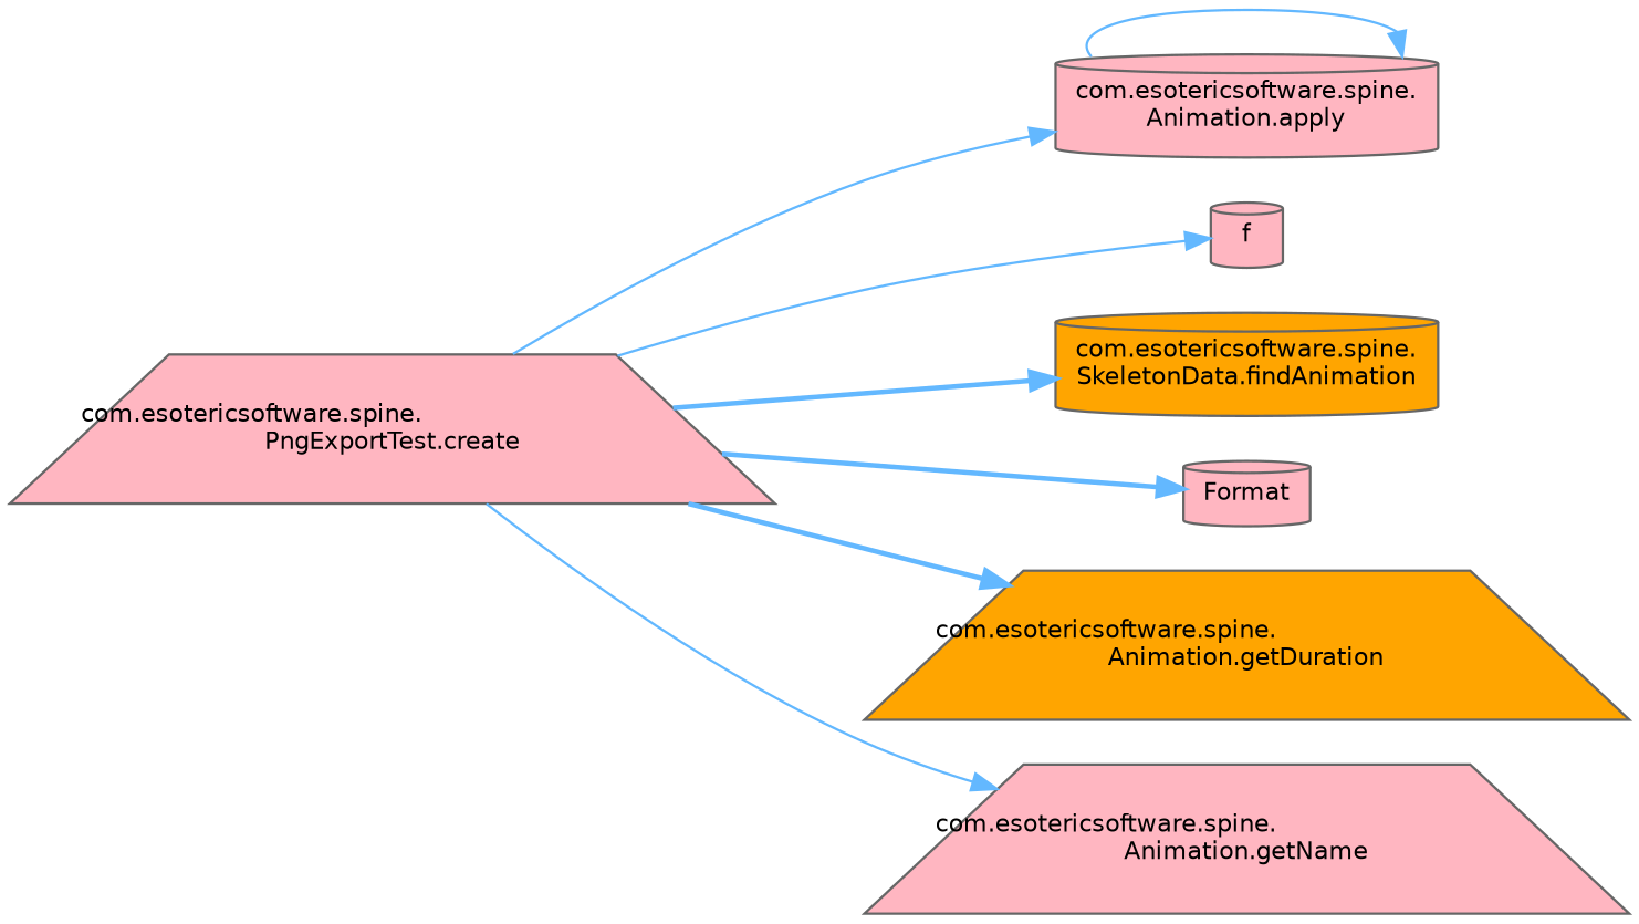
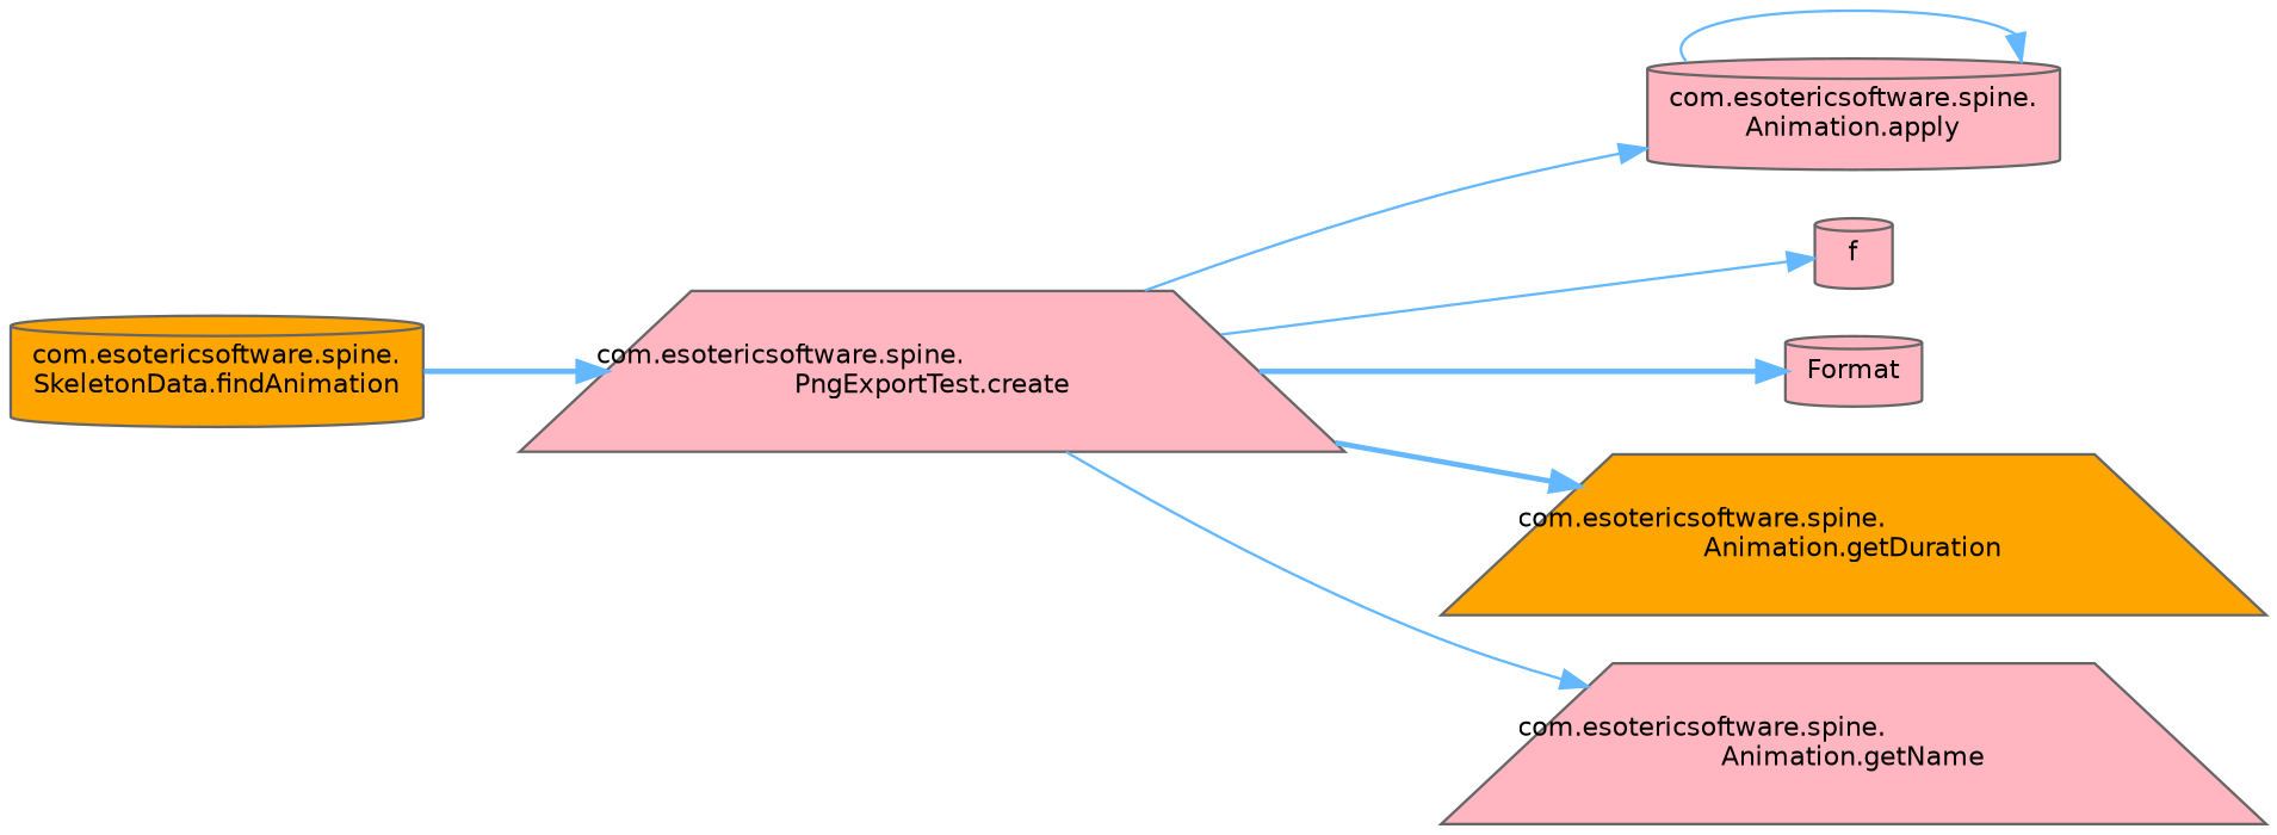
  digraph {
    rankdir=LR
    node [color=grey40 fillcolor=lightpink fontname=Helvetica fontsize=10 shape=cylinder style=filled]
    edge [color=steelblue1 fontname=Helvetica fontsize=10 labelfontname=Helvetica labelfontsize=10 style=solid]
    n1 [color=gray40 fontcolor=black height=0.2 label="com.esotericsoftware.spine.\lPngExportTest.create" shape=trapezium width=0.4]
    n2 [height=0.2 label="com.esotericsoftware.spine.\lAnimation.apply" width=0.4]
    n3 [height=0.2 label=f width=0.4]
    n4 [fillcolor=orange height=0.2 label="com.esotericsoftware.spine.\lSkeletonData.findAnimation" width=0.4]
    n5 [height=0.2 label=Format width=0.4]
    n6 [fillcolor=orange height=0.2 label="com.esotericsoftware.spine.\lAnimation.getDuration" shape=trapezium width=0.4]
    n7 [height=0.2 label="com.esotericsoftware.spine.\lAnimation.getName" shape=trapezium width=0.4]
    n1 -> n2
    n1 -> n3
-   n1 -> n4 [style=bold]
+   n4 -> n1 [style=bold]
    n1 -> n5 [style=bold]
    n1 -> n6 [style=bold]
    n1 -> n7
    n2 -> n2
  }
